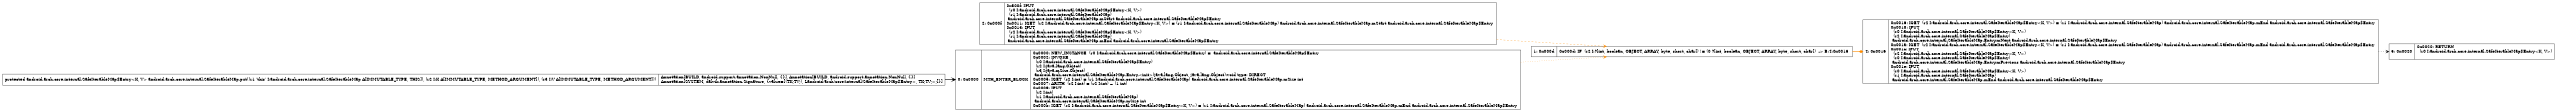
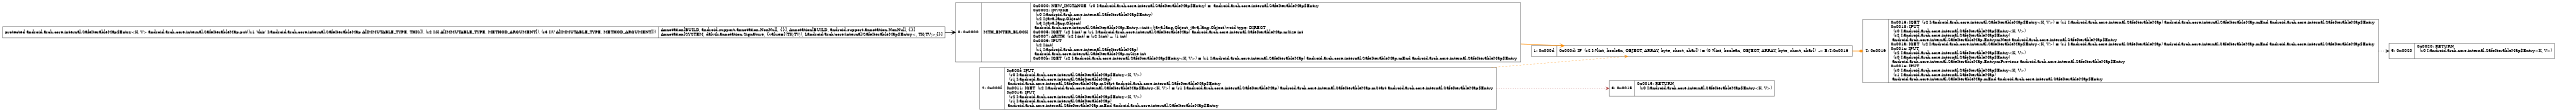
  digraph {
    rankdir=LR
    node [shape=record]
    edge [arrowhead=vee color=darkorange style=bold]
-   n1 [label="{0\:\ 0x0000|MTH_ENTER_BLOCK\l|0x0000: NEW_INSTANCE  (r0 I:android.arch.core.internal.SafeIterableMap$Entry) =  android.arch.core.internal.SafeIterableMap$Entry \l0x0002: INVOKE  \l  (r0 I:android.arch.core.internal.SafeIterableMap$Entry)\l  (r2 I:java.lang.Object)\l  (r3 I:java.mSize.Object)\l android.arch.core.internal.SafeIterableMap.Entry.\<init\>(java.lang.Object, java.lang.Object):void type: DIRECT \l0x0005: IGET  (r2 I:int) = (r1 I:android.arch.core.internal.SafeIterableMap) android.arch.core.internal.SafeIterableMap.mSize int \l0x0007: ARITH  (r2 I:int) = (r2 I:int) + (1 int) \l0x0009: IPUT  \l  (r2 I:int)\l  (r1 I:android.arch.core.internal.SafeIterableMap)\l android.arch.core.internal.SafeIterableMap.mSize int \l0x000b: IGET  (r2 I:android.arch.core.internal.SafeIterableMap$Entry\<K, V\>) = (r1 I:android.arch.core.internal.SafeIterableMap) android.arch.core.internal.SafeIterableMap.mEnd android.arch.core.internal.SafeIterableMap$Entry \l}"]
+   n1 [label="{0\:\ 0x0000|MTH_ENTER_BLOCK\l|0x0000: NEW_INSTANCE  (r0 I:android.arch.core.internal.SafeIterableMap$Entry) =  android.arch.core.internal.SafeIterableMap$Entry \l0x0002: INVOKE  \l  (r0 I:android.arch.core.internal.SafeIterableMap$Entry)\l  (r2 I:java.lang.Object)\l  (r3 I:java.lang.Object)\l android.arch.core.internal.SafeIterableMap.Entry.\<init\>(java.lang.Object, java.lang.Object):void type: DIRECT \l0x0005: IGET  (r2 I:int) = (r1 I:android.arch.core.internal.SafeIterableMap) android.arch.core.internal.SafeIterableMap.mSize int \l0x0007: ARITH  (r2 I:int) = (r2 I:int) + (1 int) \l0x0009: IPUT  \l  (r2 I:int)\l  (r1 I:android.arch.core.internal.SafeIterableMap)\l android.arch.core.internal.SafeIterableMap.mSize int \l0x000b: IGET  (r2 I:android.arch.core.internal.SafeIterableMap$Entry\<K, V\>) = (r1 I:android.arch.core.internal.SafeIterableMap) android.arch.core.internal.SafeIterableMap.mEnd android.arch.core.internal.SafeIterableMap$Entry \l}"]
    n2 [label="{1\:\ 0x000d|0x000d: IF  (r2 I:?[int, boolean, OBJECT, ARRAY, byte, short, char]) != (0 ?[int, boolean, OBJECT, ARRAY, byte, short, char])  \-\> B:4:0x0016 \l}"]
    n3 [label="{4\:\ 0x0016|0x0016: IGET  (r2 I:android.arch.core.internal.SafeIterableMap$Entry\<K, V\>) = (r1 I:android.arch.core.internal.SafeIterableMap) android.arch.core.internal.SafeIterableMap.mEnd android.arch.core.internal.SafeIterableMap$Entry \l0x0018: IPUT  \l  (r0 I:android.arch.core.internal.SafeIterableMap$Entry\<K, V\>)\l  (r2 I:android.arch.core.internal.SafeIterableMap$Entry)\l android.arch.core.internal.SafeIterableMap.Entry.mNext android.arch.core.internal.SafeIterableMap$Entry \l0x001a: IGET  (r2 I:android.arch.core.internal.SafeIterableMap$Entry\<K, V\>) = (r1 I:android.arch.core.internal.SafeIterableMap) android.arch.core.internal.SafeIterableMap.mEnd android.arch.core.internal.SafeIterableMap$Entry \l0x001c: IPUT  \l  (r2 I:android.arch.core.internal.SafeIterableMap$Entry\<K, V\>)\l  (r0 I:android.arch.core.internal.SafeIterableMap$Entry)\l android.arch.core.internal.SafeIterableMap.Entry.mPrevious android.arch.core.internal.SafeIterableMap$Entry \l0x001e: IPUT  \l  (r0 I:android.arch.core.internal.SafeIterableMap$Entry\<K, V\>)\l  (r1 I:android.arch.core.internal.SafeIterableMap)\l android.arch.core.internal.SafeIterableMap.mEnd android.arch.core.internal.SafeIterableMap$Entry \l}"]
    n4 [label="{2\:\ 0x000f|0x500f: IPUT  \l  (r0 I:android.arch.core.internal.SafeIterableMap$Entry\<K, V\>)\l  (r1 I:android.arch.core.internal.SafeIterableMap)\l android.arch.core.internal.SafeIterableMap.mStart android.arch.core.internal.SafeIterableMap$Entry \l0x0011: IGET  (r2 I:android.arch.core.internal.SafeIterableMap$Entry\<K, V\>) = (r1 I:android.arch.core.internal.SafeIterableMap) android.arch.core.internal.SafeIterableMap.mStart android.arch.core.internal.SafeIterableMap$Entry \l0x0013: IPUT  \l  (r2 I:android.arch.core.internal.SafeIterableMap$Entry\<K, V\>)\l  (r1 I:android.arch.core.internal.SafeIterableMap)\l android.arch.core.internal.SafeIterableMap.mEnd android.arch.core.internal.SafeIterableMap$Entry \l}"]
+   n5 [label="{3\:\ 0x0015|0x0015: RETURN  \l  (r0 I:android.arch.core.internal.SafeIterableMap$Entry\<K, V\>)\l \l}"]
    n6 [label="{5\:\ 0x0020|0x0020: RETURN  \l  (r0 I:android.arch.core.internal.SafeIterableMap$Entry\<K, V\>)\l \l}"]
    n7 [label="{protected android.arch.core.internal.SafeIterableMap$Entry\<K, V\> android.arch.core.internal.SafeIterableMap.put((r1 'this' I:android.arch.core.internal.SafeIterableMap A[IMMUTABLE_TYPE, THIS]), (r2 I:K A[IMMUTABLE_TYPE, METHOD_ARGUMENT]), (r3 I:V A[IMMUTABLE_TYPE, METHOD_ARGUMENT]))  | Annotation[BUILD, android.support.annotation.NonNull, \{\}], Annotation[BUILD, android.support.annotation.NonNull, \{\}]\lAnnotation[SYSTEM, dalvik.annotation.Signature, \{value=[(TK;TV;), Landroid\/arch\/core\/internal\/SafeIterableMap$Entry\<, TK;TV;\>;]\}]\l}"]
-   n1 -> n2 [style=dotted]
+   n1 -> n2
    n2 -> n3 [arrowhead=diamond]
    n3 -> n6 [color=black style=dotted]
    n4 -> n2 [style=dashed]
+   n4 -> n5 [color=brown style=dotted]
    n7 -> n1 [color=black]
  }
